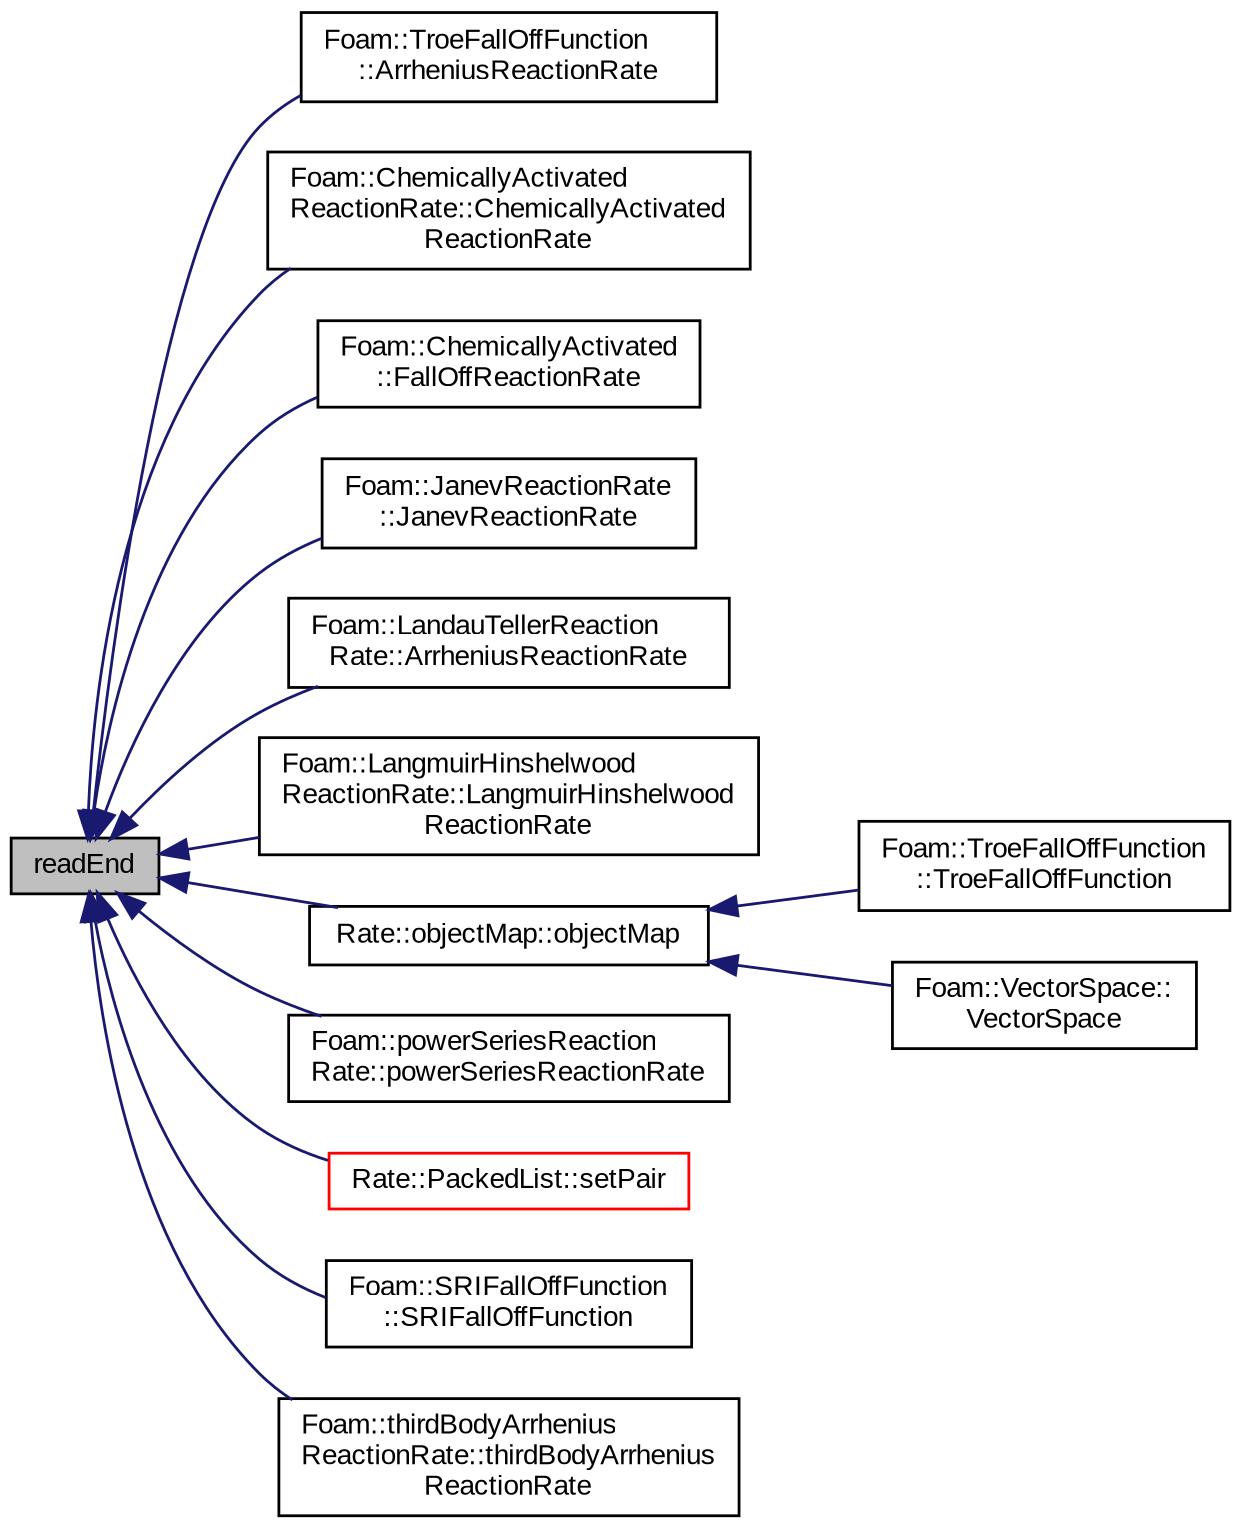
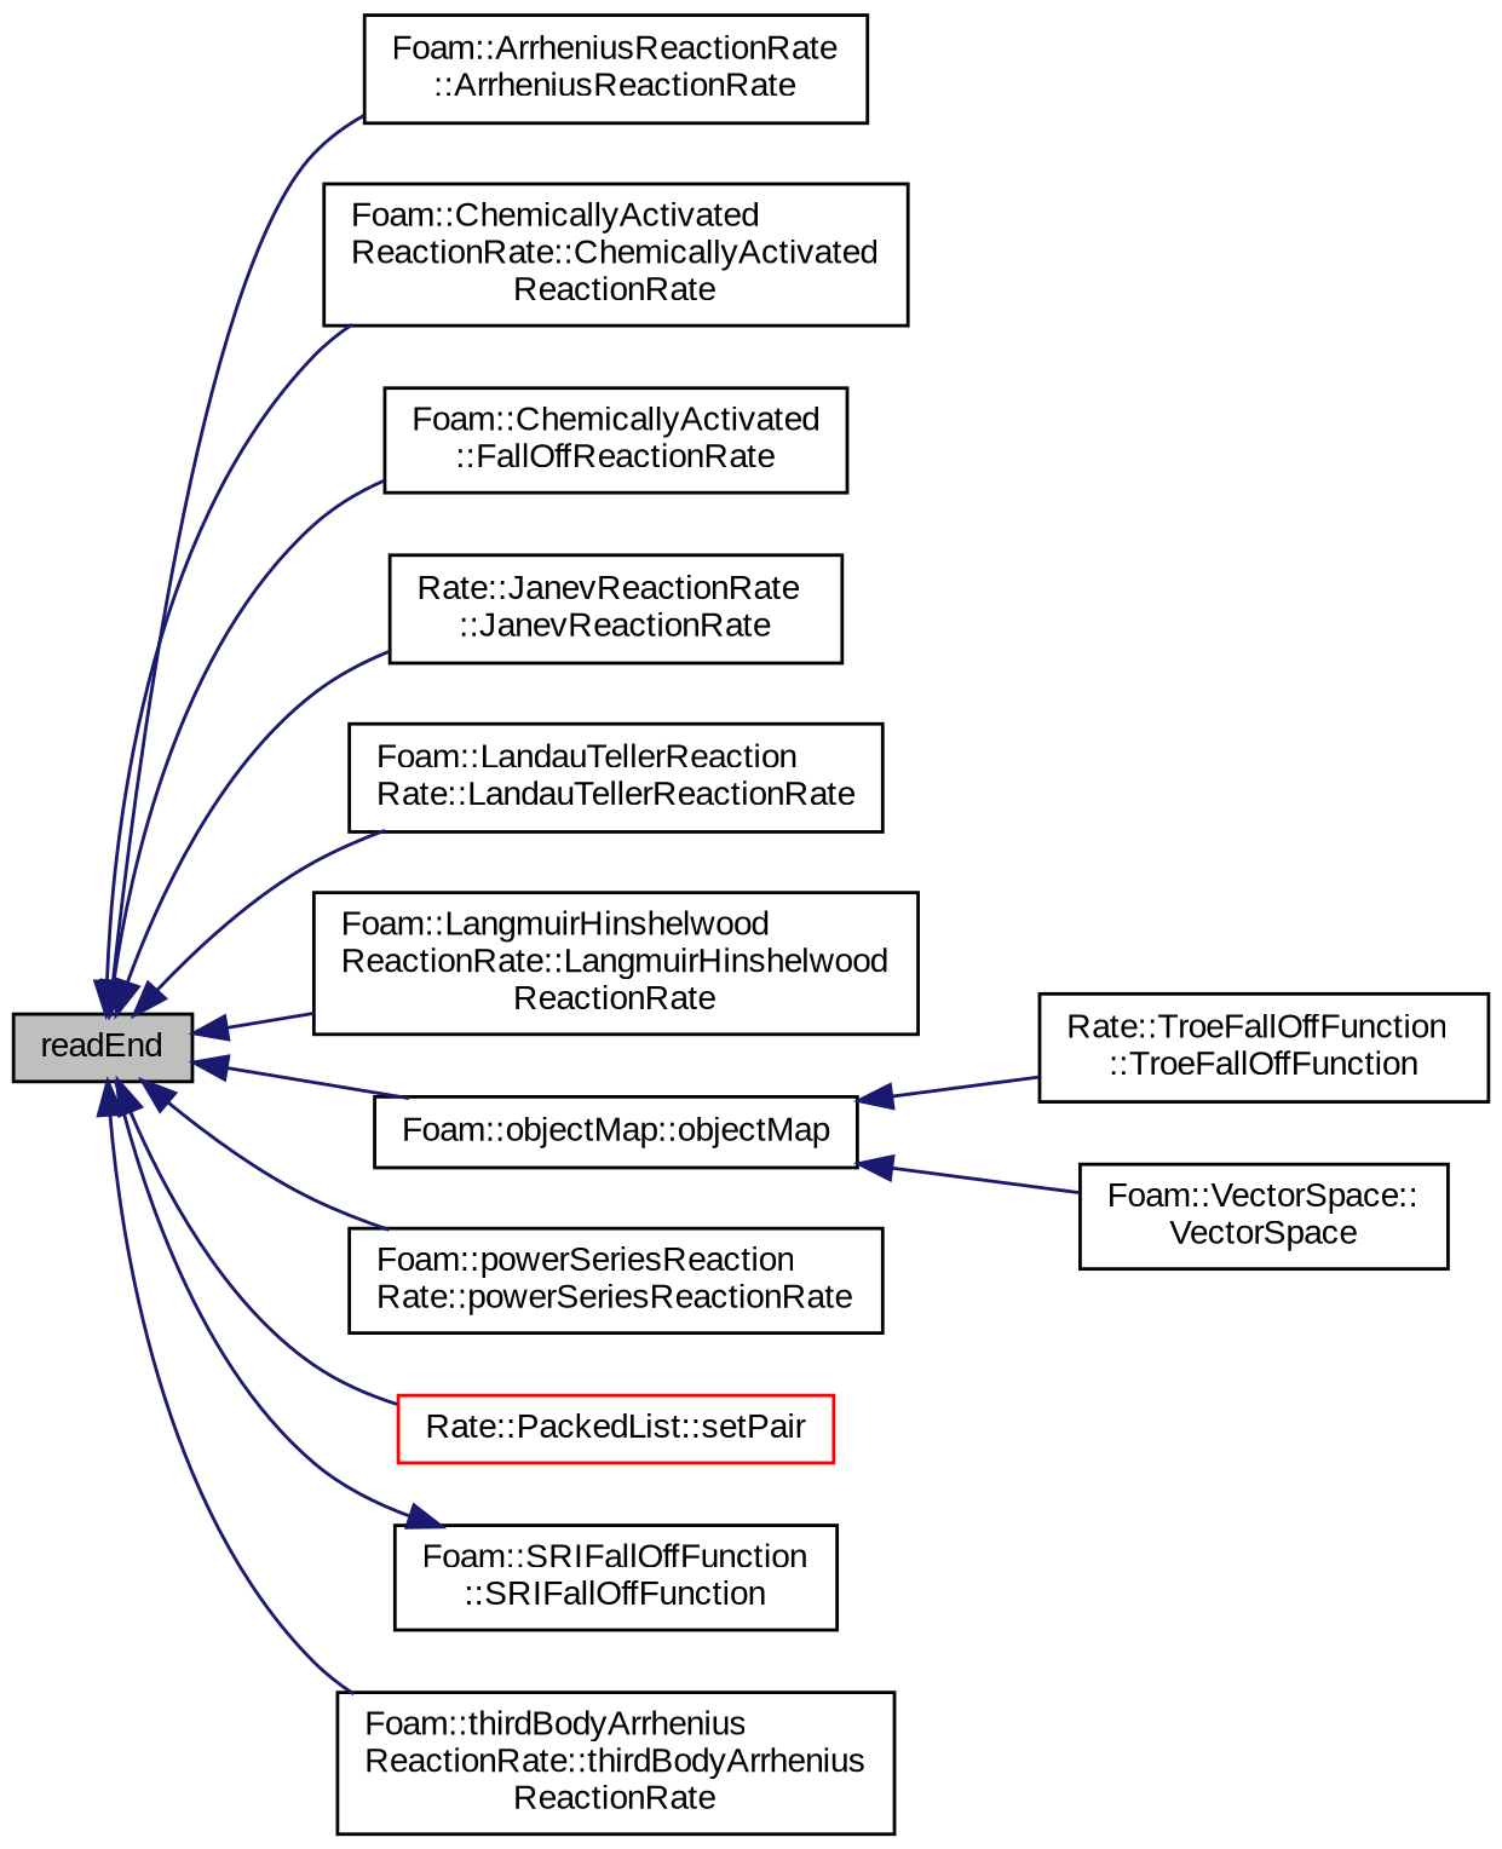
  digraph {
    fontname="Liberation Sans"
    rankdir=LR
    node [color=black fontname="Liberation Sans" fontsize=10 shape=record]
    edge [color=midnightblue dir=back fontname="Liberation Sans" fontsize=10 labelfontname=Helvetica labelfontsize=10 style=solid]
    n1 [fillcolor=grey75 fontcolor=black height=0.2 label=readEnd style=filled width=0.4]
-   n2 [height=0.2 label="Foam::TroeFallOffFunction\l::ArrheniusReactionRate" width=0.4]
+   n2 [height=0.2 label="Foam::ArrheniusReactionRate\l::ArrheniusReactionRate" width=0.4]
    n3 [height=0.2 label="Foam::ChemicallyActivated\lReactionRate::ChemicallyActivated\lReactionRate" width=0.4]
    n4 [height=0.2 label="Foam::ChemicallyActivated\l::FallOffReactionRate" width=0.4]
-   n5 [height=0.2 label="Foam::JanevReactionRate\l::JanevReactionRate" width=0.4]
-   n6 [height=0.2 label="Foam::LandauTellerReaction\lRate::ArrheniusReactionRate" width=0.4]
+   n5 [height=0.2 label="Rate::JanevReactionRate\l::JanevReactionRate" width=0.4]
+   n6 [height=0.2 label="Foam::LandauTellerReaction\lRate::LandauTellerReactionRate" width=0.4]
    n7 [height=0.2 label="Foam::LangmuirHinshelwood\lReactionRate::LangmuirHinshelwood\lReactionRate" width=0.4]
-   n8 [height=0.2 label="Rate::objectMap::objectMap" width=0.4]
+   n8 [height=0.2 label="Foam::objectMap::objectMap" width=0.4]
    n9 [height=0.2 label="Foam::powerSeriesReaction\lRate::powerSeriesReactionRate" width=0.4]
    n10 [color=red height=0.2 label="Rate::PackedList::setPair" width=0.4]
    n11 [height=0.2 label="Foam::SRIFallOffFunction\l::SRIFallOffFunction" width=0.4]
    n12 [height=0.2 label="Foam::thirdBodyArrhenius\lReactionRate::thirdBodyArrhenius\lReactionRate" width=0.4]
-   n13 [height=0.2 label="Foam::TroeFallOffFunction\l::TroeFallOffFunction" width=0.4]
+   n13 [height=0.2 label="Rate::TroeFallOffFunction\l::TroeFallOffFunction" width=0.4]
    n14 [height=0.2 label="Foam::VectorSpace::\lVectorSpace" width=0.4]
    n1 -> n2
    n1 -> n3
    n1 -> n4
    n1 -> n5
    n1 -> n6
    n1 -> n7
    n1 -> n8
    n1 -> n9
    n1 -> n10
-   n1 -> n11
+   n11 -> n1
    n1 -> n12
    n8 -> n13
    n8 -> n14
  }
